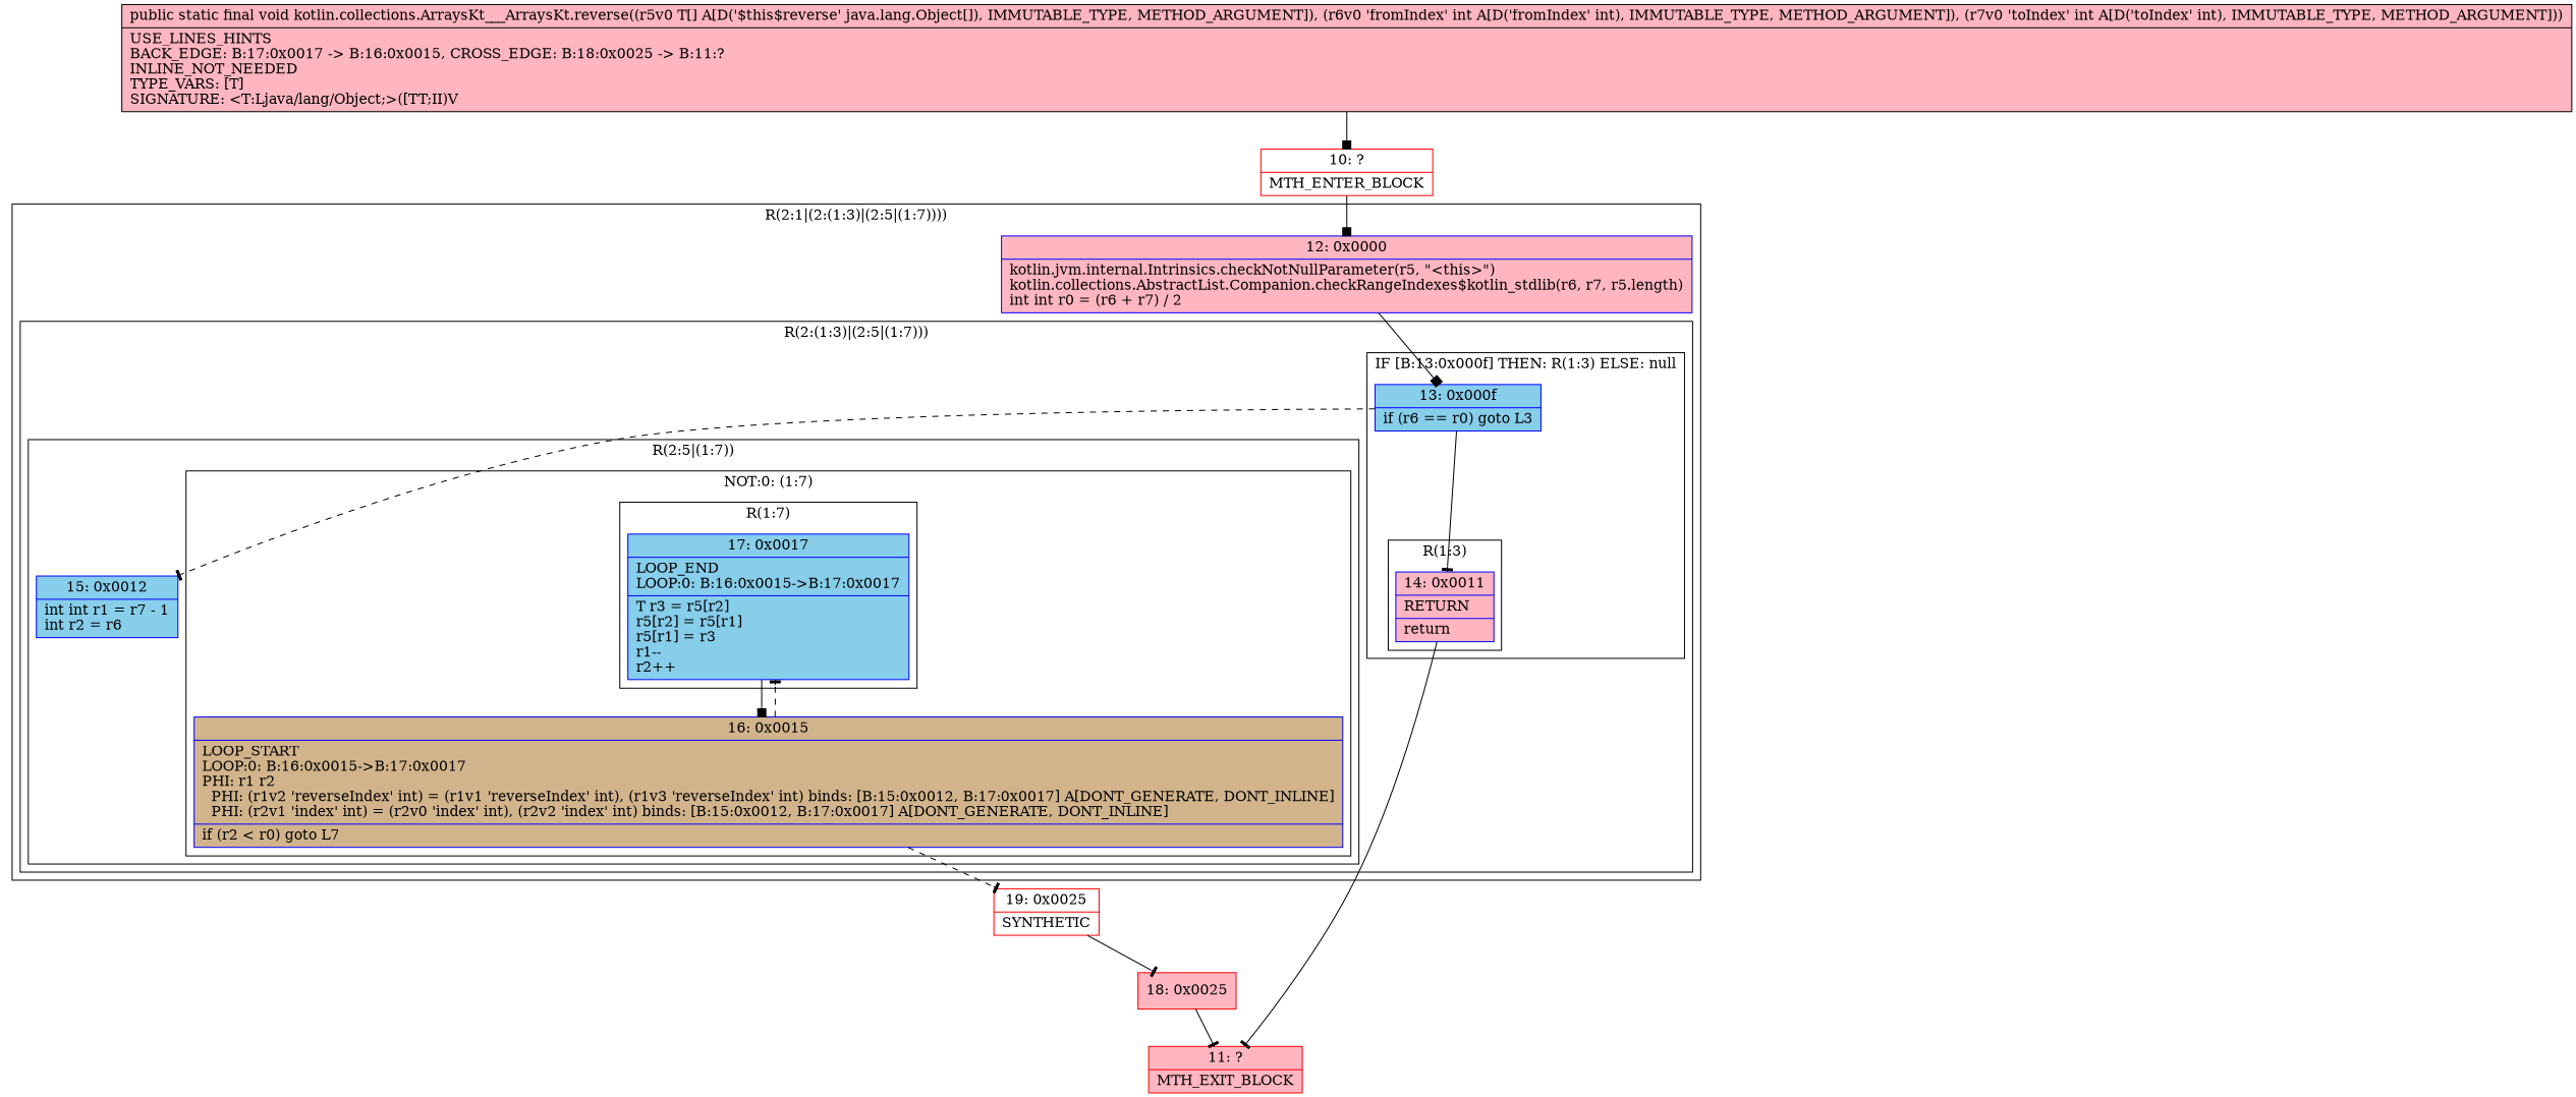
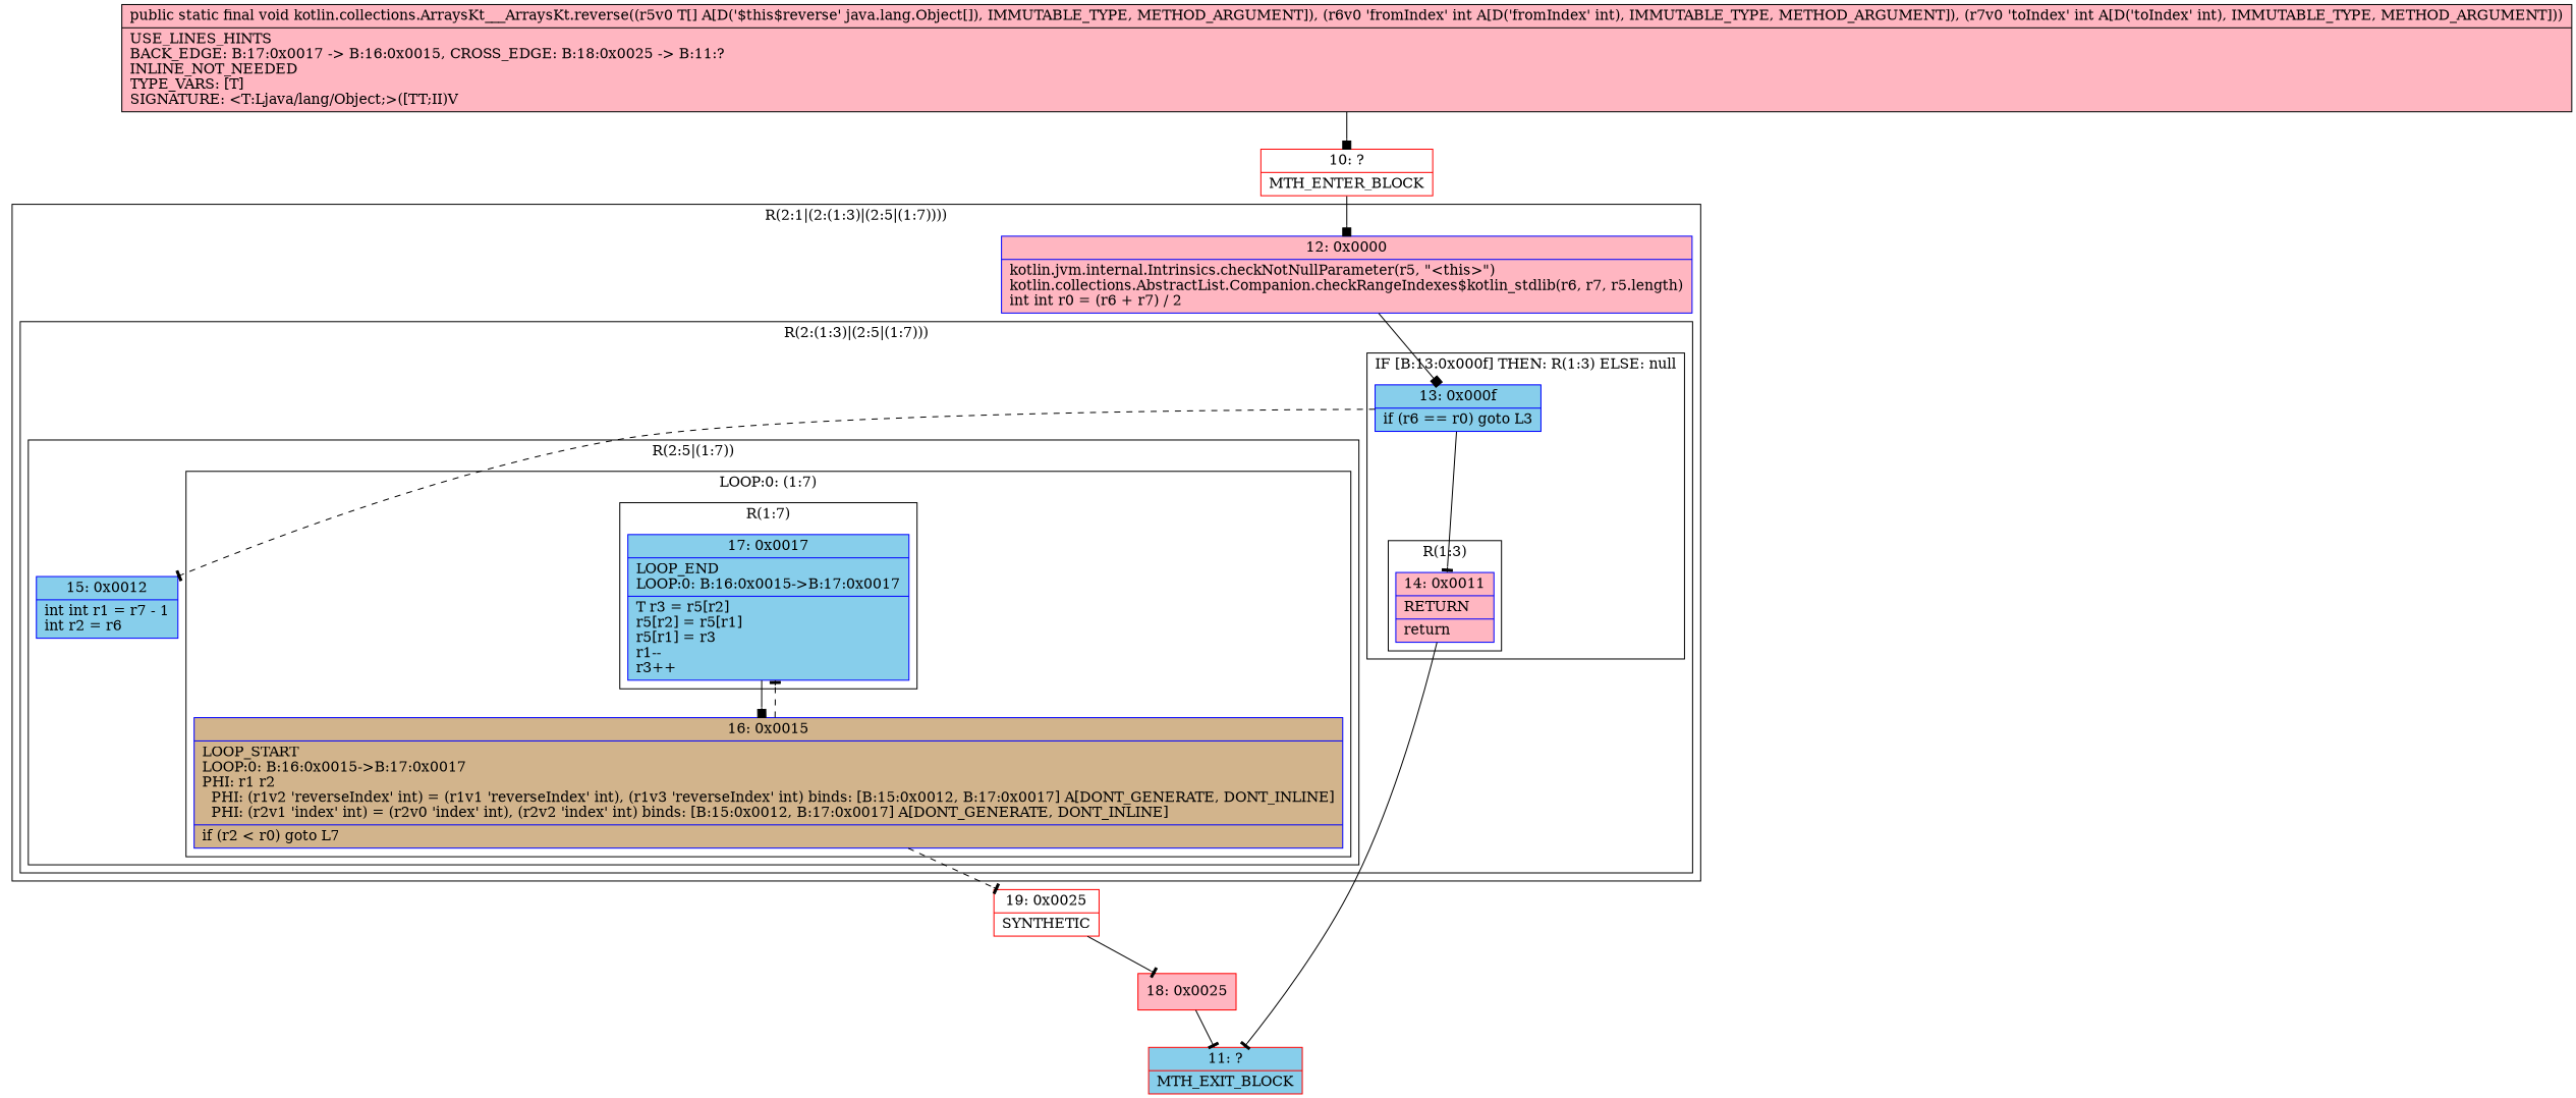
  digraph {
    node [color=blue fillcolor=lightpink shape=record style=filled]
    edge [arrowhead=tee]
    n1 [label="{14\:\ 0x0011|RETURN\l|return\l}"]
    n2 [fillcolor=skyblue label="{13\:\ 0x000f|if (r6 == r0) goto L3\l}"]
-   n3 [fillcolor=skyblue label="{17\:\ 0x0017|LOOP_END\lLOOP:0: B:16:0x0015\-\>B:17:0x0017\l|T r3 = r5[r2]\lr5[r2] = r5[r1]\lr5[r1] = r3\lr1\-\-\lr2++\l}"]
+   n3 [fillcolor=skyblue label="{17\:\ 0x0017|LOOP_END\lLOOP:0: B:16:0x0015\-\>B:17:0x0017\l|T r3 = r5[r2]\lr5[r2] = r5[r1]\lr5[r1] = r3\lr1\-\-\lr3++\l}"]
    n4 [fillcolor=tan label="{16\:\ 0x0015|LOOP_START\lLOOP:0: B:16:0x0015\-\>B:17:0x0017\lPHI: r1 r2 \l  PHI: (r1v2 'reverseIndex' int) = (r1v1 'reverseIndex' int), (r1v3 'reverseIndex' int) binds: [B:15:0x0012, B:17:0x0017] A[DONT_GENERATE, DONT_INLINE]\l  PHI: (r2v1 'index' int) = (r2v0 'index' int), (r2v2 'index' int) binds: [B:15:0x0012, B:17:0x0017] A[DONT_GENERATE, DONT_INLINE]\l|if (r2 \< r0) goto L7\l}"]
    n5 [fillcolor=skyblue label="{15\:\ 0x0012|int int r1 = r7 \- 1\lint r2 = r6\l}"]
    n6 [label="{12\:\ 0x0000|kotlin.jvm.internal.Intrinsics.checkNotNullParameter(r5, \"\<this\>\")\lkotlin.collections.AbstractList.Companion.checkRangeIndexes$kotlin_stdlib(r6, r7, r5.length)\lint int r0 = (r6 + r7) \/ 2\l}"]
-   n7 [color=red label="{11\:\ ?|MTH_EXIT_BLOCK\l}"]
+   n7 [color=red fillcolor=skyblue label="{11\:\ ?|MTH_EXIT_BLOCK\l}"]
    n8 [color=red fillcolor=white label="{19\:\ 0x0025|SYNTHETIC\l}"]
    n9 [color=red label="{18\:\ 0x0025}"]
    n10 [color=red fillcolor=white label="{10\:\ ?|MTH_ENTER_BLOCK\l}"]
    n11 [label="{public static final void kotlin.collections.ArraysKt___ArraysKt.reverse((r5v0 T[] A[D('$this$reverse' java.lang.Object[]), IMMUTABLE_TYPE, METHOD_ARGUMENT]), (r6v0 'fromIndex' int A[D('fromIndex' int), IMMUTABLE_TYPE, METHOD_ARGUMENT]), (r7v0 'toIndex' int A[D('toIndex' int), IMMUTABLE_TYPE, METHOD_ARGUMENT]))  | USE_LINES_HINTS\lBACK_EDGE: B:17:0x0017 \-\> B:16:0x0015, CROSS_EDGE: B:18:0x0025 \-\> B:11:?\lINLINE_NOT_NEEDED\lTYPE_VARS: [T]\lSIGNATURE: \<T:Ljava\/lang\/Object;\>([TT;II)V\l}" color=""]
    subgraph cluster_1 {
      label="R(2:1|(2:(1:3)|(2:5|(1:7))))"
      n6
      subgraph cluster_2 {
        label="R(2:(1:3)|(2:5|(1:7)))"
        subgraph cluster_3 {
          label="IF [B:13:0x000f] THEN: R(1:3) ELSE: null"
          n2
          subgraph cluster_4 {
            label="R(1:3)"
            n1
          }
        }
        subgraph cluster_5 {
          label="R(2:5|(1:7))"
          n5
          subgraph cluster_6 {
-           label="NOT:0: (1:7)"
+           label="LOOP:0: (1:7)"
            n4
            subgraph cluster_7 {
              label="R(1:7)"
              n3
            }
          }
        }
      }
    }
    n1 -> n7
    n2 -> n1
    n2 -> n5 [style=dashed]
    n3 -> n4 [arrowhead=box]
    n4 -> n3 [style=dashed]
    n4 -> n8 [style=dashed]
    n6 -> n2 [arrowhead=box]
    n8 -> n9
    n9 -> n7
    n10 -> n6 [arrowhead=box]
    n11 -> n10 [arrowhead=box]
  }
